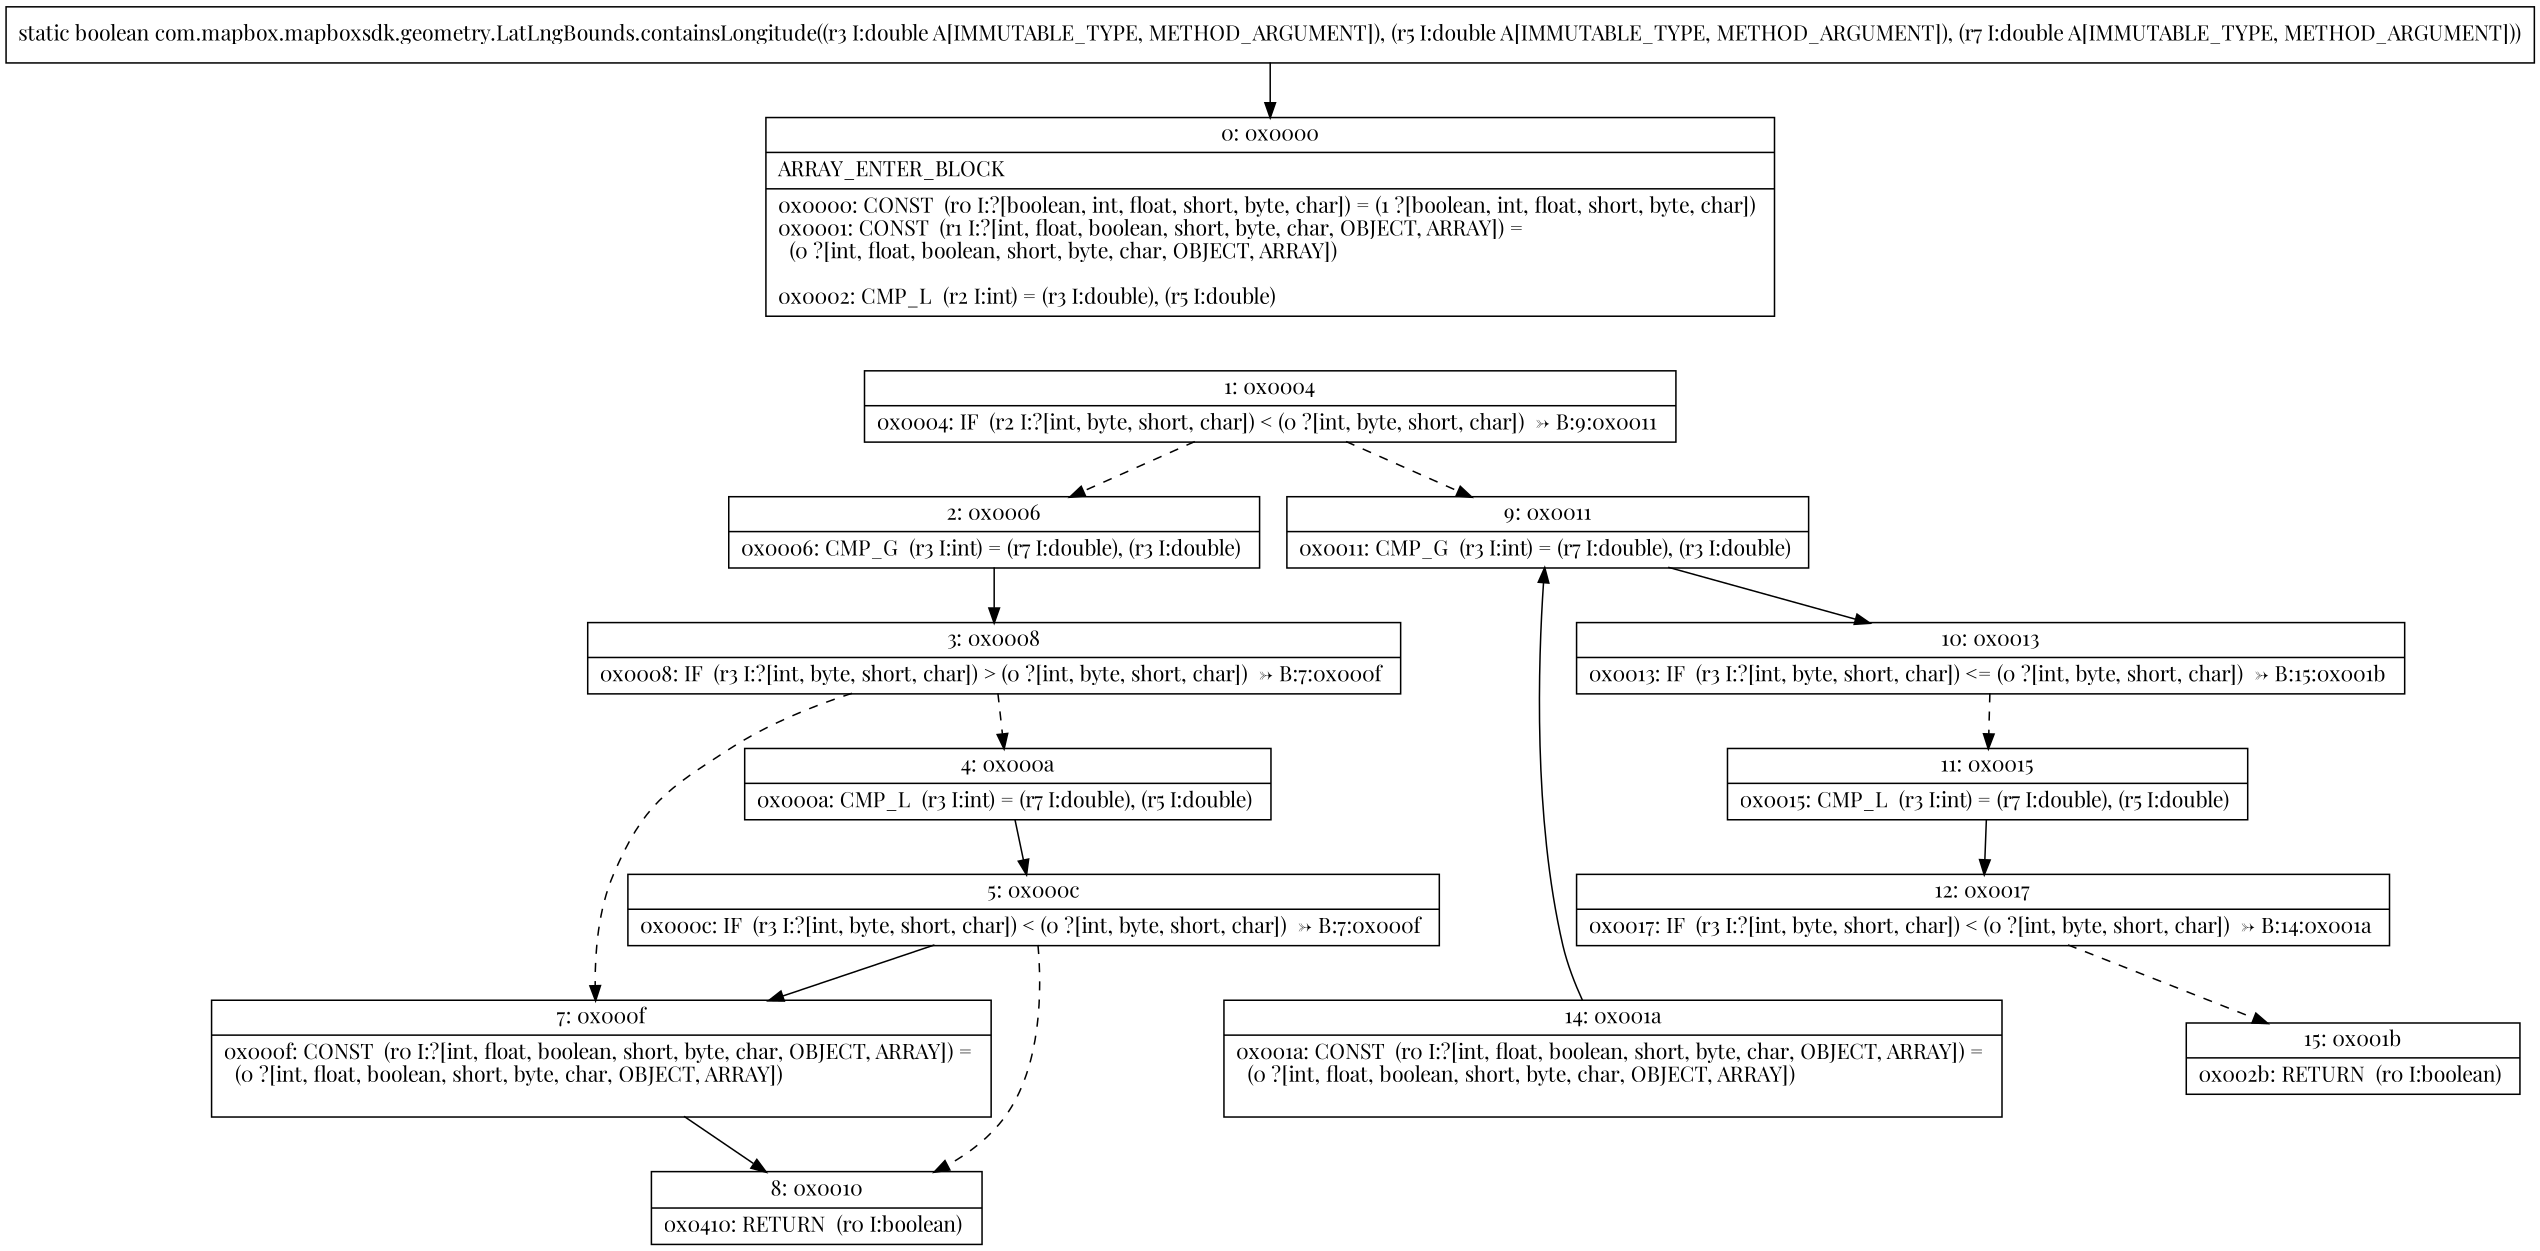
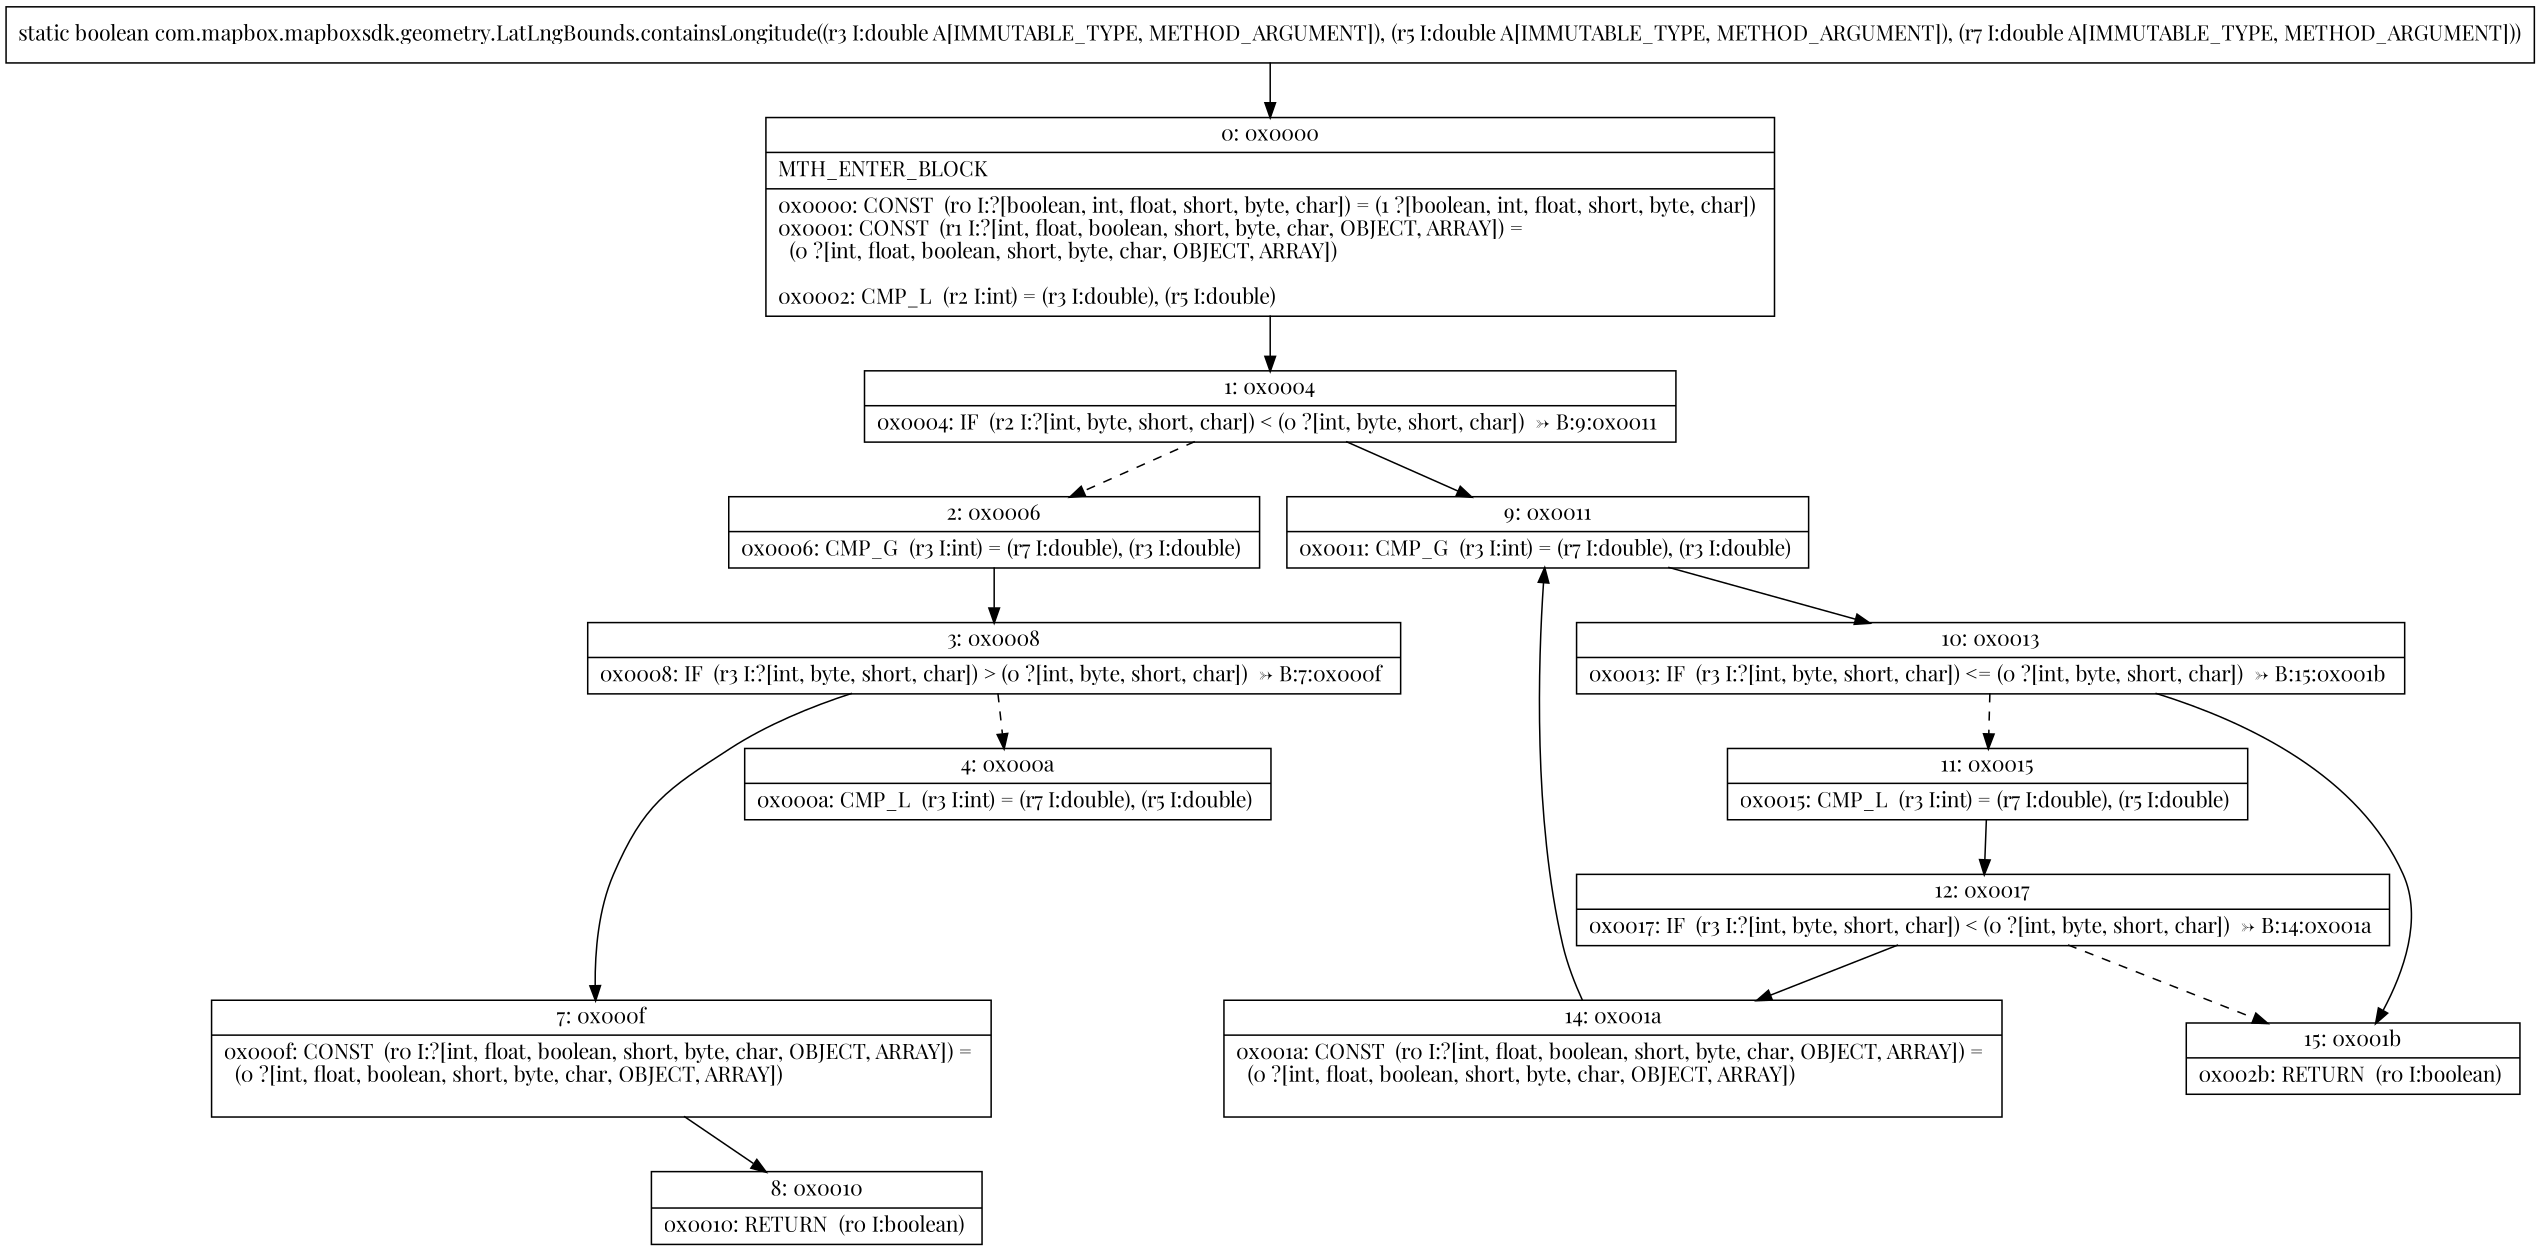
  digraph {
    fontname="Playfair Display"
    node [fontname="Playfair Display" shape=record]
    edge [fontname="Playfair Display"]
-   n1 [label="{0\:\ 0x0000|ARRAY_ENTER_BLOCK\l|0x0000: CONST  (r0 I:?[boolean, int, float, short, byte, char]) = (1 ?[boolean, int, float, short, byte, char]) \l0x0001: CONST  (r1 I:?[int, float, boolean, short, byte, char, OBJECT, ARRAY]) = \l  (0 ?[int, float, boolean, short, byte, char, OBJECT, ARRAY])\l \l0x0002: CMP_L  (r2 I:int) = (r3 I:double), (r5 I:double) \l}"]
+   n1 [label="{0\:\ 0x0000|MTH_ENTER_BLOCK\l|0x0000: CONST  (r0 I:?[boolean, int, float, short, byte, char]) = (1 ?[boolean, int, float, short, byte, char]) \l0x0001: CONST  (r1 I:?[int, float, boolean, short, byte, char, OBJECT, ARRAY]) = \l  (0 ?[int, float, boolean, short, byte, char, OBJECT, ARRAY])\l \l0x0002: CMP_L  (r2 I:int) = (r3 I:double), (r5 I:double) \l}"]
    n2 [label="{1\:\ 0x0004|0x0004: IF  (r2 I:?[int, byte, short, char]) \< (0 ?[int, byte, short, char])  \-\> B:9:0x0011 \l}"]
    n3 [label="{2\:\ 0x0006|0x0006: CMP_G  (r3 I:int) = (r7 I:double), (r3 I:double) \l}"]
    n4 [label="{9\:\ 0x0011|0x0011: CMP_G  (r3 I:int) = (r7 I:double), (r3 I:double) \l}"]
    n5 [label="{3\:\ 0x0008|0x0008: IF  (r3 I:?[int, byte, short, char]) \> (0 ?[int, byte, short, char])  \-\> B:7:0x000f \l}"]
    n6 [label="{10\:\ 0x0013|0x0013: IF  (r3 I:?[int, byte, short, char]) \<= (0 ?[int, byte, short, char])  \-\> B:15:0x001b \l}"]
    n7 [label="{4\:\ 0x000a|0x000a: CMP_L  (r3 I:int) = (r7 I:double), (r5 I:double) \l}"]
    n8 [label="{7\:\ 0x000f|0x000f: CONST  (r0 I:?[int, float, boolean, short, byte, char, OBJECT, ARRAY]) = \l  (0 ?[int, float, boolean, short, byte, char, OBJECT, ARRAY])\l \l}"]
-   n9 [label="{5\:\ 0x000c|0x000c: IF  (r3 I:?[int, byte, short, char]) \< (0 ?[int, byte, short, char])  \-\> B:7:0x000f \l}"]
-   n10 [label="{8\:\ 0x0010|0x0410: RETURN  (r0 I:boolean) \l}"]
+   n10 [label="{8\:\ 0x0010|0x0010: RETURN  (r0 I:boolean) \l}"]
    n11 [label="{11\:\ 0x0015|0x0015: CMP_L  (r3 I:int) = (r7 I:double), (r5 I:double) \l}"]
    n12 [label="{15\:\ 0x001b|0x002b: RETURN  (r0 I:boolean) \l}"]
    n13 [label="{12\:\ 0x0017|0x0017: IF  (r3 I:?[int, byte, short, char]) \< (0 ?[int, byte, short, char])  \-\> B:14:0x001a \l}"]
    n14 [label="{14\:\ 0x001a|0x001a: CONST  (r0 I:?[int, float, boolean, short, byte, char, OBJECT, ARRAY]) = \l  (0 ?[int, float, boolean, short, byte, char, OBJECT, ARRAY])\l \l}"]
    n15 [label="{static boolean com.mapbox.mapboxsdk.geometry.LatLngBounds.containsLongitude((r3 I:double A[IMMUTABLE_TYPE, METHOD_ARGUMENT]), (r5 I:double A[IMMUTABLE_TYPE, METHOD_ARGUMENT]), (r7 I:double A[IMMUTABLE_TYPE, METHOD_ARGUMENT])) }"]
+   n1 -> n2
    n2 -> n3 [style=dashed]
-   n2 -> n4 [style=dashed]
+   n2 -> n4
    n3 -> n5
    n4 -> n6
    n5 -> n7 [style=dashed]
-   n5 -> n8 [style=dashed]
+   n5 -> n8
    n6 -> n11 [style=dashed]
-   n7 -> n9
+   n6 -> n12
    n8 -> n10
-   n9 -> n8
-   n9 -> n10 [style=dashed]
    n11 -> n13
    n13 -> n12 [style=dashed]
+   n13 -> n14
    n14 -> n4
    n15 -> n1
  }
